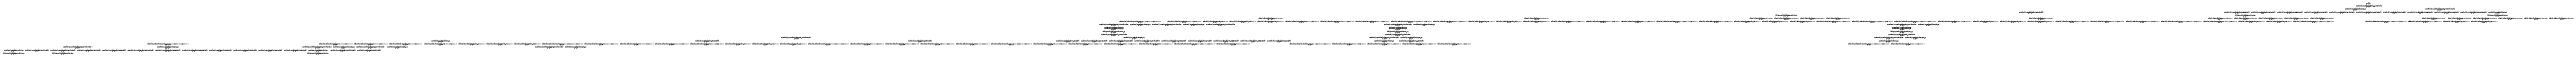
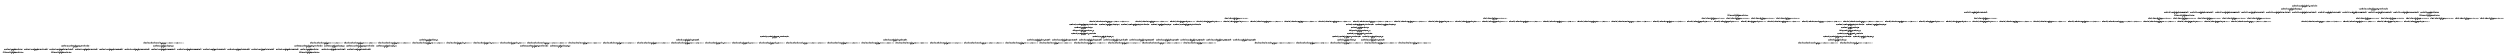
  digraph {
    node [shape=box style=rounded]
-   n1 [label="ROOT\nN=300, Q=0.914"]
    n2 [label="ComputePathToState#1.ComputePathToState.named_state=gp7_detect_arucomarker\nN=300, Q=0.914"]
    n3 [label="ComputePathToState#1.ComputePathToState.planning_pipeline=ompl\nN=286, Q=0.917"]
    n4 [label="ComputePathToState#1.ComputePathToState.planning_pipeline=pilz_industrial_motion_planner\nN=13, Q=0.861"]
    n5 [label="ComputePathToState#1.ComputePathToState.planner_id=RRTkConfigDefault\nN=245, Q=0.921"]
    n6 [label="ComputePathToState#1.ComputePathToState.planner_id=BKPIECEkConfigDefault\nN=31, Q=0.888"]
    n7 [label="ComputePathToState#1.ComputePathToState.planner_id=ESTkConfigDefault\nN=1, Q=0.939"]
    n8 [label="ComputePathToState#1.ComputePathToState.planner_id=LBKPIECEkConfigDefault\nN=1, Q=0.943"]
    n9 [label="ComputePathToState#1.ComputePathToState.planner_id=PRMkConfigDefault\nN=1, Q=0.938"]
    n10 [label="ComputePathToState#1.ComputePathToState.planner_id=PRMstarkConfigDefault\nN=1, Q=0.941"]
    n11 [label="ComputePathToState#1.ComputePathToState.planner_id=RRTstarkConfigDefault\nN=1, Q=0.938"]
    n12 [label="ComputePathToState#1.ComputePathToState.planner_id=SBLkConfigDefault\nN=1, Q=0.936"]
    n13 [label="ComputePathToState#1.ComputePathToState.planner_id=KPIECEkConfigDefault\nN=1, Q=0.939"]
    n14 [label="ComputePathToState#1.ComputePathToState.planner_id=TRRTkConfigDefault\nN=1, Q=0.936"]
    n15 [label="ComputePathToState#1.ComputePathToState.planner_id=RRTConnectkConfigDefault\nN=1, Q=0.450"]
    n16 [label="YaskawaGripperCommand#1.YaskawaGripperCommand.position=0.0\nN=244, Q=0.921"]
    n17 [label="UpdatePose#1.UpdatePose.update_relative_pose=0.0;0.0;0.11;0.0;0.0;0.0;0.0\nN=209, Q=0.927"]
    n18 [label="UpdatePose#1.UpdatePose.update_relative_pose=0.0;0.0;0.105;0.0;0.0;0.0;0.0\nN=23, Q=0.880"]
    n19 [label="UpdatePose#1.UpdatePose.update_relative_pose=0.0;0.0;0.12;0.0;0.0;0.0;0.0\nN=7, Q=0.872"]
    n20 [label="UpdatePose#1.UpdatePose.update_relative_pose=0.0;0.0;0.10;0.0;0.0;0.0;0.0\nN=2, Q=0.939"]
    n21 [label="UpdatePose#1.UpdatePose.update_relative_pose=0.0;0.0;0.115;0.0;0.0;0.0;0.0\nN=1, Q=0.943"]
    n22 [label="UpdatePose#1.UpdatePose.update_relative_pose=0.0;0.0;0.125;0.0;0.0;0.0;0.0\nN=1, Q=0.943"]
    n23 [label="SetPathConstraints#1.SetPathConstraints.joint_constraints=joint_1_s,0.0,0.1,0.1,1.0;joint_3_s,0.0,0.1,0.1,1.0;joint_5_s,0.0,0.1,0.1,1.0\nN=198, Q=0.929"]
    n24 [label="SetPathConstraints#1.SetPathConstraints.joint_constraints=joint_1_s,0.0,0.1,0.1,1.0;joint_3_s,0.0,0.1,0.1,1.0\nN=3, Q=0.725"]
    n25 [label="SetPathConstraints#1.SetPathConstraints.joint_constraints=joint_3_s,0.0,0.1,0.1,1.0\nN=2, Q=0.937"]
    n26 [label="SetPathConstraints#1.SetPathConstraints.joint_constraints=joint_5_s,0.0,0.1,0.1,1.0\nN=1, Q=0.939"]
    n27 [label="SetPathConstraints#1.SetPathConstraints.joint_constraints=joint_1_s,0.0,0.1,0.1,1.0\nN=1, Q=0.941"]
    n28 [label="SetPathConstraints#1.SetPathConstraints.joint_constraints=joint_3_s,0.0,0.1,0.1,1.0;joint_6_s,0.0,0.1,0.1,1.0\nN=1, Q=0.937"]
    n29 [label="SetPathConstraints#1.SetPathConstraints.joint_constraints=joint_1_s,0.0,0.1,0.1,1.0;joint_5_s,0.0,0.1,0.1,1.0\nN=1, Q=0.989"]
    n30 [label="SetPathConstraints#1.SetPathConstraints.joint_constraints=joint_3_s,0.0,0.1,0.1,1.0;joint_5_s,0.0,0.1,0.1,1.0\nN=1, Q=0.938"]
    n31 [label="ComputePathToPose#1.ComputePathToPose.planning_pipeline=pilz_industrial_motion_planner\nN=196, Q=0.933"]
    n32 [label="ComputePathToPose#1.ComputePathToPose.planning_pipeline=ompl\nN=1, Q=0.300"]
    n33 [label="ComputePathToPose#1.ComputePathToPose.planner_id=PTP\nN=195, Q=0.933"]
    n34 [label="YaskawaGripperCommand#2.YaskawaGripperCommand.position=0.235\nN=194, Q=0.932"]
    n35 [label="ComputePathToState#2.ComputePathToState.named_state=gp7_detect_arucomarker\nN=193, Q=0.932"]
    n36 [label="ComputePathToState#2.ComputePathToState.planning_pipeline=pilz_industrial_motion_planner\nN=158, Q=0.934"]
    n37 [label="ComputePathToState#2.ComputePathToState.planning_pipeline=ompl\nN=34, Q=0.924"]
    n38 [label="ComputePathToState#2.ComputePathToState.planner_id=PTP\nN=157, Q=0.934"]
    n39 [label="SetPathConstraints#2.SetPathConstraints.joint_constraints=joint_1_s,0.0,0.1,0.1,1.0;joint_3_s,0.0,0.1,0.1,1.0;joint_5_s,0.0,0.1,0.1,1.0\nN=120, Q=0.935"]
    n40 [label="SetPathConstraints#2.SetPathConstraints.joint_constraints=joint_1_s,0.0,0.1,0.1,1.0;joint_3_s,0.0,0.1,0.1,1.0\nN=28, Q=0.931"]
    n41 [label="SetPathConstraints#2.SetPathConstraints.joint_constraints=joint_1_s,0.0,0.1,0.1,1.0;joint_5_s,0.0,0.1,0.1,1.0\nN=3, Q=0.912"]
    n42 [label="SetPathConstraints#2.SetPathConstraints.joint_constraints=joint_3_s,0.0,0.1,0.1,1.0;joint_5_s,0.0,0.1,0.1,1.0\nN=1, Q=0.942"]
    n43 [label="SetPathConstraints#2.SetPathConstraints.joint_constraints=joint_3_s,0.0,0.1,0.1,1.0;joint_6_s,0.0,0.1,0.1,1.0\nN=1, Q=0.941"]
    n44 [label="SetPathConstraints#2.SetPathConstraints.joint_constraints=joint_1_s,0.0,0.1,0.1,1.0\nN=1, Q=0.943"]
    n45 [label="SetPathConstraints#2.SetPathConstraints.joint_constraints=joint_3_s,0.0,0.1,0.1,1.0\nN=1, Q=0.943"]
    n46 [label="SetPathConstraints#2.SetPathConstraints.joint_constraints=joint_5_s,0.0,0.1,0.1,1.0\nN=1, Q=0.942"]
    n47 [label="ComputePathToPose#2.ComputePathToPose.planning_pipeline=pilz_industrial_motion_planner\nN=106, Q=0.942"]
    n48 [label="ComputePathToPose#2.ComputePathToPose.planning_pipeline=ompl\nN=13, Q=0.877"]
    n49 [label="ComputePathToPose#2.ComputePathToPose.planner_id=PTP\nN=105, Q=0.942"]
    n50 [label="YaskawaGripperCommand#3.YaskawaGripperCommand.position=0.0\nN=104, Q=0.942"]
    n51 [label="ComputePathToPose#2.ComputePathToPose.planner_id=PRMstarkConfigDefault\nN=1, Q=0.937"]
    n52 [label="ComputePathToPose#2.ComputePathToPose.planner_id=RRTstarkConfigDefault\nN=2, Q=0.944"]
    n53 [label="ComputePathToPose#2.ComputePathToPose.planner_id=PRMkConfigDefault\nN=1, Q=0.946"]
    n54 [label="ComputePathToPose#2.ComputePathToPose.planner_id=KPIECEkConfigDefault\nN=1, Q=0.875"]
    n55 [label="ComputePathToPose#2.ComputePathToPose.planner_id=RRTConnectkConfigDefault\nN=1, Q=0.788"]
    n56 [label="ComputePathToPose#2.ComputePathToPose.planner_id=BKPIECEkConfigDefault\nN=1, Q=0.838"]
    n57 [label="ComputePathToPose#2.ComputePathToPose.planner_id=LBKPIECEkConfigDefault\nN=1, Q=0.799"]
    n58 [label="ComputePathToPose#2.ComputePathToPose.planner_id=RRTkConfigDefault\nN=1, Q=0.787"]
    n59 [label="ComputePathToPose#2.ComputePathToPose.planner_id=ESTkConfigDefault\nN=1, Q=0.864"]
    n60 [label="ComputePathToPose#2.ComputePathToPose.planner_id=SBLkConfigDefault\nN=1, Q=0.798"]
    n61 [label="ComputePathToPose#2.ComputePathToPose.planner_id=TRRTkConfigDefault\nN=1, Q=0.940"]
    n62 [label="YaskawaGripperCommand#3.YaskawaGripperCommand.position=0.0\nN=1, Q=0.944"]
    n63 [label="ComputePathToPose#2.ComputePathToPose.planning_pipeline=pilz_industrial_motion_planner\nN=24, Q=0.943"]
    n64 [label="ComputePathToPose#2.ComputePathToPose.planning_pipeline=ompl\nN=3, Q=0.831"]
    n65 [label="ComputePathToPose#2.ComputePathToPose.planner_id=PTP\nN=23, Q=0.943"]
    n66 [label="YaskawaGripperCommand#3.YaskawaGripperCommand.position=0.0\nN=22, Q=0.943"]
    n67 [label="ComputePathToPose#2.ComputePathToPose.planner_id=PRMstarkConfigDefault\nN=1, Q=0.850"]
    n68 [label="ComputePathToPose#2.ComputePathToPose.planner_id=RRTstarkConfigDefault\nN=1, Q=0.793"]
    n69 [label="ComputePathToPose#2.ComputePathToPose.planning_pipeline=pilz_industrial_motion_planner\nN=1, Q=0.942"]
    n70 [label="ComputePathToPose#2.ComputePathToPose.planning_pipeline=ompl\nN=1, Q=0.854"]
    n71 [label="ComputePathToState#2.ComputePathToState.planner_id=TRRTkConfigDefault\nN=11, Q=0.915"]
    n72 [label="ComputePathToState#2.ComputePathToState.planner_id=RRTstarkConfigDefault\nN=6, Q=0.917"]
    n73 [label="ComputePathToState#2.ComputePathToState.planner_id=SBLkConfigDefault\nN=6, Q=0.932"]
    n74 [label="ComputePathToState#2.ComputePathToState.planner_id=RRTConnectkConfigDefault\nN=3, Q=0.944"]
    n75 [label="ComputePathToState#2.ComputePathToState.planner_id=ESTkConfigDefault\nN=1, Q=0.938"]
    n76 [label="ComputePathToState#2.ComputePathToState.planner_id=PRMstarkConfigDefault\nN=1, Q=0.878"]
    n77 [label="ComputePathToState#2.ComputePathToState.planner_id=BKPIECEkConfigDefault\nN=1, Q=0.942"]
    n78 [label="ComputePathToState#2.ComputePathToState.planner_id=PRMkConfigDefault\nN=1, Q=0.943"]
    n79 [label="ComputePathToState#2.ComputePathToState.planner_id=KPIECEkConfigDefault\nN=1, Q=0.918"]
    n80 [label="ComputePathToState#2.ComputePathToState.planner_id=LBKPIECEkConfigDefault\nN=1, Q=0.942"]
    n81 [label="ComputePathToState#2.ComputePathToState.planner_id=RRTkConfigDefault\nN=1, Q=0.940"]
    n82 [label="SetPathConstraints#2.SetPathConstraints.joint_constraints=joint_1_s,0.0,0.1,0.1,1.0;joint_3_s,0.0,0.1,0.1,1.0;joint_5_s,0.0,0.1,0.1,1.0\nN=3, Q=0.878"]
    n83 [label="SetPathConstraints#2.SetPathConstraints.joint_constraints=joint_1_s,0.0,0.1,0.1,1.0;joint_3_s,0.0,0.1,0.1,1.0\nN=1, Q=0.936"]
    n84 [label="SetPathConstraints#2.SetPathConstraints.joint_constraints=joint_1_s,0.0,0.1,0.1,1.0;joint_5_s,0.0,0.1,0.1,1.0\nN=1, Q=0.938"]
    n85 [label="SetPathConstraints#2.SetPathConstraints.joint_constraints=joint_3_s,0.0,0.1,0.1,1.0;joint_5_s,0.0,0.1,0.1,1.0\nN=1, Q=0.938"]
    n86 [label="SetPathConstraints#2.SetPathConstraints.joint_constraints=joint_3_s,0.0,0.1,0.1,1.0;joint_6_s,0.0,0.1,0.1,1.0\nN=1, Q=0.926"]
    n87 [label="SetPathConstraints#2.SetPathConstraints.joint_constraints=joint_1_s,0.0,0.1,0.1,1.0\nN=1, Q=0.937"]
    n88 [label="SetPathConstraints#2.SetPathConstraints.joint_constraints=joint_3_s,0.0,0.1,0.1,1.0\nN=1, Q=0.940"]
    n89 [label="SetPathConstraints#2.SetPathConstraints.joint_constraints=joint_5_s,0.0,0.1,0.1,1.0\nN=1, Q=0.873"]
    n90 [label="ComputePathToPose#2.ComputePathToPose.planning_pipeline=pilz_industrial_motion_planner\nN=1, Q=0.942"]
    n91 [label="ComputePathToPose#2.ComputePathToPose.planning_pipeline=ompl\nN=1, Q=0.750"]
    n92 [label="SetPathConstraints#2.SetPathConstraints.joint_constraints=joint_1_s,0.0,0.1,0.1,1.0;joint_3_s,0.0,0.1,0.1,1.0;joint_5_s,0.0,0.1,0.1,1.0\nN=1, Q=0.941"]
    n93 [label="SetPathConstraints#2.SetPathConstraints.joint_constraints=joint_1_s,0.0,0.1,0.1,1.0;joint_3_s,0.0,0.1,0.1,1.0\nN=1, Q=0.943"]
    n94 [label="SetPathConstraints#2.SetPathConstraints.joint_constraints=joint_1_s,0.0,0.1,0.1,1.0;joint_5_s,0.0,0.1,0.1,1.0\nN=1, Q=0.928"]
    n95 [label="SetPathConstraints#2.SetPathConstraints.joint_constraints=joint_3_s,0.0,0.1,0.1,1.0;joint_5_s,0.0,0.1,0.1,1.0\nN=1, Q=0.871"]
    n96 [label="SetPathConstraints#2.SetPathConstraints.joint_constraints=joint_3_s,0.0,0.1,0.1,1.0;joint_6_s,0.0,0.1,0.1,1.0\nN=1, Q=0.876"]
    n97 [label="SetPathConstraints#2.SetPathConstraints.joint_constraints=joint_1_s,0.0,0.1,0.1,1.0;joint_3_s,0.0,0.1,0.1,1.0;joint_5_s,0.0,0.1,0.1,1.0\nN=1, Q=0.941"]
    n98 [label="SetPathConstraints#2.SetPathConstraints.joint_constraints=joint_1_s,0.0,0.1,0.1,1.0;joint_3_s,0.0,0.1,0.1,1.0\nN=1, Q=0.989"]
    n99 [label="SetPathConstraints#2.SetPathConstraints.joint_constraints=joint_1_s,0.0,0.1,0.1,1.0;joint_5_s,0.0,0.1,0.1,1.0\nN=1, Q=0.909"]
    n100 [label="SetPathConstraints#2.SetPathConstraints.joint_constraints=joint_3_s,0.0,0.1,0.1,1.0;joint_5_s,0.0,0.1,0.1,1.0\nN=1, Q=0.938"]
    n101 [label="SetPathConstraints#2.SetPathConstraints.joint_constraints=joint_3_s,0.0,0.1,0.1,1.0;joint_6_s,0.0,0.1,0.1,1.0\nN=1, Q=0.876"]
    n102 [label="SetPathConstraints#2.SetPathConstraints.joint_constraints=joint_1_s,0.0,0.1,0.1,1.0;joint_3_s,0.0,0.1,0.1,1.0;joint_5_s,0.0,0.1,0.1,1.0\nN=1, Q=0.944"]
    n103 [label="SetPathConstraints#2.SetPathConstraints.joint_constraints=joint_1_s,0.0,0.1,0.1,1.0;joint_3_s,0.0,0.1,0.1,1.0\nN=1, Q=0.943"]
    n104 [label="ComputePathToPose#1.ComputePathToPose.planning_pipeline=pilz_industrial_motion_planner\nN=1, Q=0.937"]
    n105 [label="ComputePathToPose#1.ComputePathToPose.planning_pipeline=ompl\nN=1, Q=0.300"]
    n106 [label="ComputePathToPose#1.ComputePathToPose.planning_pipeline=pilz_industrial_motion_planner\nN=1, Q=0.937"]
    n107 [label="SetPathConstraints#1.SetPathConstraints.joint_constraints=joint_1_s,0.0,0.1,0.1,1.0;joint_3_s,0.0,0.1,0.1,1.0;joint_5_s,0.0,0.1,0.1,1.0\nN=15, Q=0.919"]
    n108 [label="SetPathConstraints#1.SetPathConstraints.joint_constraints=joint_1_s,0.0,0.1,0.1,1.0;joint_3_s,0.0,0.1,0.1,1.0\nN=1, Q=0.922"]
    n109 [label="SetPathConstraints#1.SetPathConstraints.joint_constraints=joint_3_s,0.0,0.1,0.1,1.0\nN=1, Q=0.924"]
    n110 [label="SetPathConstraints#1.SetPathConstraints.joint_constraints=joint_5_s,0.0,0.1,0.1,1.0\nN=1, Q=0.923"]
    n111 [label="SetPathConstraints#1.SetPathConstraints.joint_constraints=joint_1_s,0.0,0.1,0.1,1.0\nN=1, Q=0.447"]
    n112 [label="SetPathConstraints#1.SetPathConstraints.joint_constraints=joint_3_s,0.0,0.1,0.1,1.0;joint_6_s,0.0,0.1,0.1,1.0\nN=1, Q=0.937"]
    n113 [label="SetPathConstraints#1.SetPathConstraints.joint_constraints=joint_1_s,0.0,0.1,0.1,1.0;joint_5_s,0.0,0.1,0.1,1.0\nN=1, Q=0.926"]
    n114 [label="SetPathConstraints#1.SetPathConstraints.joint_constraints=joint_3_s,0.0,0.1,0.1,1.0;joint_5_s,0.0,0.1,0.1,1.0\nN=1, Q=0.447"]
    n115 [label="ComputePathToPose#1.ComputePathToPose.planning_pipeline=pilz_industrial_motion_planner\nN=13, Q=0.930"]
    n116 [label="ComputePathToPose#1.ComputePathToPose.planning_pipeline=ompl\nN=1, Q=0.777"]
    n117 [label="ComputePathToPose#1.ComputePathToPose.planner_id=PTP\nN=12, Q=0.930"]
    n118 [label="YaskawaGripperCommand#2.YaskawaGripperCommand.position=0.235\nN=11, Q=0.931"]
    n119 [label="ComputePathToState#2.ComputePathToState.named_state=gp7_detect_arucomarker\nN=10, Q=0.931"]
    n120 [label="ComputePathToState#2.ComputePathToState.planning_pipeline=pilz_industrial_motion_planner\nN=7, Q=0.930"]
    n121 [label="ComputePathToState#2.ComputePathToState.planning_pipeline=ompl\nN=2, Q=0.941"]
    n122 [label="ComputePathToState#2.ComputePathToState.planner_id=PTP\nN=6, Q=0.931"]
    n123 [label="SetPathConstraints#2.SetPathConstraints.joint_constraints=joint_1_s,0.0,0.1,0.1,1.0;joint_3_s,0.0,0.1,0.1,1.0;joint_5_s,0.0,0.1,0.1,1.0\nN=1, Q=0.924"]
    n124 [label="SetPathConstraints#2.SetPathConstraints.joint_constraints=joint_1_s,0.0,0.1,0.1,1.0;joint_3_s,0.0,0.1,0.1,1.0\nN=1, Q=0.927"]
    n125 [label="SetPathConstraints#2.SetPathConstraints.joint_constraints=joint_1_s,0.0,0.1,0.1,1.0;joint_5_s,0.0,0.1,0.1,1.0\nN=1, Q=0.943"]
    n126 [label="SetPathConstraints#2.SetPathConstraints.joint_constraints=joint_3_s,0.0,0.1,0.1,1.0;joint_5_s,0.0,0.1,0.1,1.0\nN=1, Q=0.941"]
    n127 [label="SetPathConstraints#2.SetPathConstraints.joint_constraints=joint_3_s,0.0,0.1,0.1,1.0;joint_6_s,0.0,0.1,0.1,1.0\nN=1, Q=0.926"]
    n128 [label="ComputePathToState#2.ComputePathToState.planner_id=TRRTkConfigDefault\nN=1, Q=0.941"]
    n129 [label="SetPathConstraints#1.SetPathConstraints.joint_constraints=joint_1_s,0.0,0.1,0.1,1.0;joint_3_s,0.0,0.1,0.1,1.0;joint_5_s,0.0,0.1,0.1,1.0\nN=1, Q=0.943"]
    n130 [label="SetPathConstraints#1.SetPathConstraints.joint_constraints=joint_1_s,0.0,0.1,0.1,1.0;joint_3_s,0.0,0.1,0.1,1.0\nN=1, Q=0.943"]
    n131 [label="SetPathConstraints#1.SetPathConstraints.joint_constraints=joint_3_s,0.0,0.1,0.1,1.0\nN=1, Q=0.942"]
    n132 [label="SetPathConstraints#1.SetPathConstraints.joint_constraints=joint_5_s,0.0,0.1,0.1,1.0\nN=1, Q=0.943"]
    n133 [label="SetPathConstraints#1.SetPathConstraints.joint_constraints=joint_1_s,0.0,0.1,0.1,1.0\nN=1, Q=0.940"]
    n134 [label="SetPathConstraints#1.SetPathConstraints.joint_constraints=joint_3_s,0.0,0.1,0.1,1.0;joint_6_s,0.0,0.1,0.1,1.0\nN=1, Q=0.450"]
    n135 [label="SetPathConstraints#1.SetPathConstraints.joint_constraints=joint_1_s,0.0,0.1,0.1,1.0;joint_3_s,0.0,0.1,0.1,1.0;joint_5_s,0.0,0.1,0.1,1.0\nN=1, Q=0.939"]
    n136 [label="YaskawaGripperCommand#1.YaskawaGripperCommand.position=0.0\nN=30, Q=0.887"]
    n137 [label="UpdatePose#1.UpdatePose.update_relative_pose=0.0;0.0;0.11;0.0;0.0;0.0;0.0\nN=19, Q=0.858"]
    n138 [label="UpdatePose#1.UpdatePose.update_relative_pose=0.0;0.0;0.105;0.0;0.0;0.0;0.0\nN=5, Q=0.934"]
    n139 [label="UpdatePose#1.UpdatePose.update_relative_pose=0.0;0.0;0.12;0.0;0.0;0.0;0.0\nN=2, Q=0.943"]
    n140 [label="UpdatePose#1.UpdatePose.update_relative_pose=0.0;0.0;0.10;0.0;0.0;0.0;0.0\nN=1, Q=0.922"]
    n141 [label="UpdatePose#1.UpdatePose.update_relative_pose=0.0;0.0;0.115;0.0;0.0;0.0;0.0\nN=1, Q=0.942"]
    n142 [label="UpdatePose#1.UpdatePose.update_relative_pose=0.0;0.0;0.125;0.0;0.0;0.0;0.0\nN=1, Q=0.941"]
    n143 [label="SetPathConstraints#1.SetPathConstraints.joint_constraints=joint_1_s,0.0,0.1,0.1,1.0;joint_3_s,0.0,0.1,0.1,1.0;joint_5_s,0.0,0.1,0.1,1.0\nN=11, Q=0.794"]
    n144 [label="SetPathConstraints#1.SetPathConstraints.joint_constraints=joint_1_s,0.0,0.1,0.1,1.0;joint_3_s,0.0,0.1,0.1,1.0\nN=1, Q=0.990"]
    n145 [label="SetPathConstraints#1.SetPathConstraints.joint_constraints=joint_3_s,0.0,0.1,0.1,1.0\nN=1, Q=0.937"]
    n146 [label="SetPathConstraints#1.SetPathConstraints.joint_constraints=joint_5_s,0.0,0.1,0.1,1.0\nN=1, Q=0.940"]
    n147 [label="SetPathConstraints#1.SetPathConstraints.joint_constraints=joint_1_s,0.0,0.1,0.1,1.0\nN=1, Q=0.941"]
    n148 [label="SetPathConstraints#1.SetPathConstraints.joint_constraints=joint_3_s,0.0,0.1,0.1,1.0;joint_6_s,0.0,0.1,0.1,1.0\nN=1, Q=0.938"]
    n149 [label="SetPathConstraints#1.SetPathConstraints.joint_constraints=joint_1_s,0.0,0.1,0.1,1.0;joint_5_s,0.0,0.1,0.1,1.0\nN=1, Q=0.941"]
    n150 [label="SetPathConstraints#1.SetPathConstraints.joint_constraints=joint_3_s,0.0,0.1,0.1,1.0;joint_5_s,0.0,0.1,0.1,1.0\nN=1, Q=0.943"]
    n151 [label="ComputePathToPose#1.ComputePathToPose.planning_pipeline=pilz_industrial_motion_planner\nN=9, Q=0.833"]
    n152 [label="ComputePathToPose#1.ComputePathToPose.planning_pipeline=ompl\nN=1, Q=0.300"]
    n153 [label="ComputePathToPose#1.ComputePathToPose.planner_id=PTP\nN=8, Q=0.820"]
    n154 [label="YaskawaGripperCommand#2.YaskawaGripperCommand.position=0.235\nN=7, Q=0.804"]
    n155 [label="ComputePathToState#2.ComputePathToState.named_state=gp7_detect_arucomarker\nN=6, Q=0.781"]
    n156 [label="ComputePathToState#2.ComputePathToState.planning_pipeline=pilz_industrial_motion_planner\nN=4, Q=0.703"]
    n157 [label="ComputePathToState#2.ComputePathToState.planning_pipeline=ompl\nN=1, Q=0.939"]
    n158 [label="ComputePathToState#2.ComputePathToState.planner_id=PTP\nN=3, Q=0.625"]
    n159 [label="SetPathConstraints#2.SetPathConstraints.joint_constraints=joint_1_s,0.0,0.1,0.1,1.0;joint_3_s,0.0,0.1,0.1,1.0;joint_5_s,0.0,0.1,0.1,1.0\nN=1, Q=0.937"]
    n160 [label="SetPathConstraints#2.SetPathConstraints.joint_constraints=joint_1_s,0.0,0.1,0.1,1.0;joint_3_s,0.0,0.1,0.1,1.0\nN=1, Q=0.000"]
    n161 [label="SetPathConstraints#1.SetPathConstraints.joint_constraints=joint_1_s,0.0,0.1,0.1,1.0;joint_3_s,0.0,0.1,0.1,1.0;joint_5_s,0.0,0.1,0.1,1.0\nN=1, Q=0.925"]
    n162 [label="SetPathConstraints#1.SetPathConstraints.joint_constraints=joint_1_s,0.0,0.1,0.1,1.0;joint_3_s,0.0,0.1,0.1,1.0\nN=1, Q=0.937"]
    n163 [label="SetPathConstraints#1.SetPathConstraints.joint_constraints=joint_3_s,0.0,0.1,0.1,1.0\nN=1, Q=0.941"]
    n164 [label="SetPathConstraints#1.SetPathConstraints.joint_constraints=joint_5_s,0.0,0.1,0.1,1.0\nN=1, Q=0.942"]
    n165 [label="SetPathConstraints#1.SetPathConstraints.joint_constraints=joint_1_s,0.0,0.1,0.1,1.0;joint_3_s,0.0,0.1,0.1,1.0;joint_5_s,0.0,0.1,0.1,1.0\nN=1, Q=0.943"]
    n166 [label="ComputePathToState#1.ComputePathToState.planner_id=PTP\nN=12, Q=0.855"]
    n167 [label="YaskawaGripperCommand#1.YaskawaGripperCommand.position=0.0\nN=11, Q=0.847"]
    n168 [label="UpdatePose#1.UpdatePose.update_relative_pose=0.0;0.0;0.11;0.0;0.0;0.0;0.0\nN=5, Q=0.842"]
    n169 [label="UpdatePose#1.UpdatePose.update_relative_pose=0.0;0.0;0.105;0.0;0.0;0.0;0.0\nN=1, Q=0.449"]
    n170 [label="UpdatePose#1.UpdatePose.update_relative_pose=0.0;0.0;0.12;0.0;0.0;0.0;0.0\nN=1, Q=0.943"]
    n171 [label="UpdatePose#1.UpdatePose.update_relative_pose=0.0;0.0;0.10;0.0;0.0;0.0;0.0\nN=1, Q=0.909"]
    n172 [label="UpdatePose#1.UpdatePose.update_relative_pose=0.0;0.0;0.115;0.0;0.0;0.0;0.0\nN=1, Q=0.938"]
    n173 [label="UpdatePose#1.UpdatePose.update_relative_pose=0.0;0.0;0.125;0.0;0.0;0.0;0.0\nN=1, Q=0.927"]
    n174 [label="SetPathConstraints#1.SetPathConstraints.joint_constraints=joint_1_s,0.0,0.1,0.1,1.0;joint_3_s,0.0,0.1,0.1,1.0;joint_5_s,0.0,0.1,0.1,1.0\nN=1, Q=0.939"]
    n175 [label="SetPathConstraints#1.SetPathConstraints.joint_constraints=joint_1_s,0.0,0.1,0.1,1.0;joint_3_s,0.0,0.1,0.1,1.0\nN=1, Q=0.940"]
    n176 [label="SetPathConstraints#1.SetPathConstraints.joint_constraints=joint_3_s,0.0,0.1,0.1,1.0\nN=1, Q=0.940"]
    n177 [label="SetPathConstraints#1.SetPathConstraints.joint_constraints=joint_5_s,0.0,0.1,0.1,1.0\nN=1, Q=0.450"]
-   n1 -> n2
    n2 -> n3
    n2 -> n4
    n3 -> n5
    n3 -> n6
    n3 -> n7
    n3 -> n8
    n3 -> n9
    n3 -> n10
    n3 -> n11
    n3 -> n12
    n3 -> n13
    n3 -> n14
    n3 -> n15
    n4 -> n166
    n5 -> n16
    n6 -> n136
    n16 -> n17
    n16 -> n18
    n16 -> n19
    n16 -> n20
    n16 -> n21
    n16 -> n22
    n17 -> n23
    n17 -> n24
    n17 -> n25
    n17 -> n26
    n17 -> n27
    n17 -> n28
    n17 -> n29
    n17 -> n30
    n18 -> n107
    n18 -> n108
    n18 -> n109
    n18 -> n110
    n18 -> n111
    n18 -> n112
    n18 -> n113
    n18 -> n114
    n19 -> n129
    n19 -> n130
    n19 -> n131
    n19 -> n132
    n19 -> n133
    n19 -> n134
    n20 -> n135
    n23 -> n31
    n23 -> n32
    n24 -> n104
    n24 -> n105
    n25 -> n106
    n31 -> n33
    n33 -> n34
    n34 -> n35
    n35 -> n36
    n35 -> n37
    n36 -> n38
    n37 -> n71
    n37 -> n72
    n37 -> n73
    n37 -> n74
    n37 -> n75
    n37 -> n76
    n37 -> n77
    n37 -> n78
    n37 -> n79
    n37 -> n80
    n37 -> n81
    n38 -> n39
    n38 -> n40
    n38 -> n41
    n38 -> n42
    n38 -> n43
    n38 -> n44
    n38 -> n45
    n38 -> n46
    n39 -> n47
    n39 -> n48
    n40 -> n63
    n40 -> n64
    n41 -> n69
    n41 -> n70
    n47 -> n49
    n48 -> n51
    n48 -> n52
    n48 -> n53
    n48 -> n54
    n48 -> n55
    n48 -> n56
    n48 -> n57
    n48 -> n58
    n48 -> n59
    n48 -> n60
    n48 -> n61
    n49 -> n50
    n52 -> n62
    n63 -> n65
    n64 -> n67
    n64 -> n68
    n65 -> n66
    n71 -> n82
    n71 -> n83
    n71 -> n84
    n71 -> n85
    n71 -> n86
    n71 -> n87
    n71 -> n88
    n71 -> n89
    n72 -> n92
    n72 -> n93
    n72 -> n94
    n72 -> n95
    n72 -> n96
    n73 -> n97
    n73 -> n98
    n73 -> n99
    n73 -> n100
    n73 -> n101
    n74 -> n102
    n74 -> n103
    n82 -> n90
    n82 -> n91
    n107 -> n115
    n107 -> n116
    n115 -> n117
    n117 -> n118
    n118 -> n119
    n119 -> n120
    n119 -> n121
    n120 -> n122
    n121 -> n128
    n122 -> n123
    n122 -> n124
    n122 -> n125
    n122 -> n126
    n122 -> n127
    n136 -> n137
    n136 -> n138
    n136 -> n139
    n136 -> n140
    n136 -> n141
    n136 -> n142
    n137 -> n143
    n137 -> n144
    n137 -> n145
    n137 -> n146
    n137 -> n147
    n137 -> n148
    n137 -> n149
    n137 -> n150
    n138 -> n161
    n138 -> n162
    n138 -> n163
    n138 -> n164
    n139 -> n165
    n143 -> n151
    n143 -> n152
    n151 -> n153
    n153 -> n154
    n154 -> n155
    n155 -> n156
    n155 -> n157
    n156 -> n158
    n158 -> n159
    n158 -> n160
    n166 -> n167
    n167 -> n168
    n167 -> n169
    n167 -> n170
    n167 -> n171
    n167 -> n172
    n167 -> n173
    n168 -> n174
    n168 -> n175
    n168 -> n176
    n168 -> n177
  }
